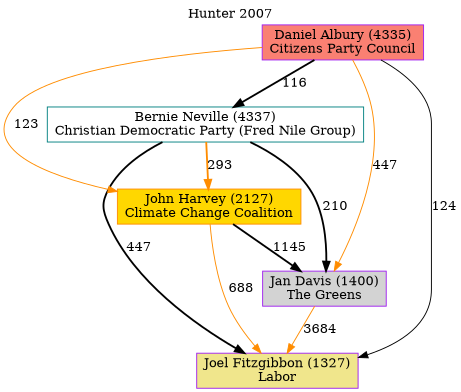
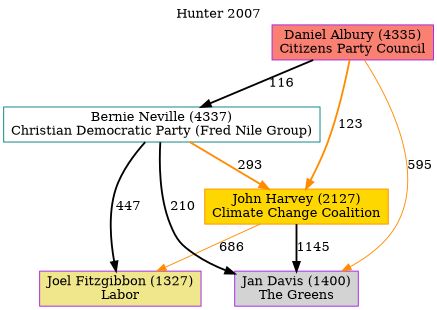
  digraph {
    label="Hunter 2007"
    labelloc=t
    mclimit=10
    node [color=purple shape=box style=filled]
    edge [color=darkorange style=bold]
    n1 [fillcolor=khaki label="Joel Fitzgibbon (1327)\nLabor"]
    n2 [fillcolor=lightgrey label="Jan Davis (1400)\nThe Greens"]
    n3 [color=darkorange fillcolor=gold label="John Harvey (2127)\nClimate Change Coalition"]
    n4 [color=teal fillcolor=white label="Bernie Neville (4337)\nChristian Democratic Party (Fred Nile Group)"]
    n5 [fillcolor=salmon label="Daniel Albury (4335)\nCitizens Party Council"]
-   n2 -> n1 [label=3684 style=solid]
-   n3 -> n1 [label=688 style=solid]
+   n3 -> n1 [label=686 style=solid]
    n3 -> n2 [color=black label=1145]
    n4 -> n1 [color=black label=447]
    n4 -> n2 [color=black label=210]
    n4 -> n3 [label=293]
-   n5 -> n1 [color=black label=124 style=solid]
-   n5 -> n2 [label=447 style=solid]
-   n5 -> n3 [label=123 style=solid]
+   n5 -> n2 [label=595 style=solid]
+   n5 -> n3 [label=123]
    n5 -> n4 [color=black label=116]
  }
